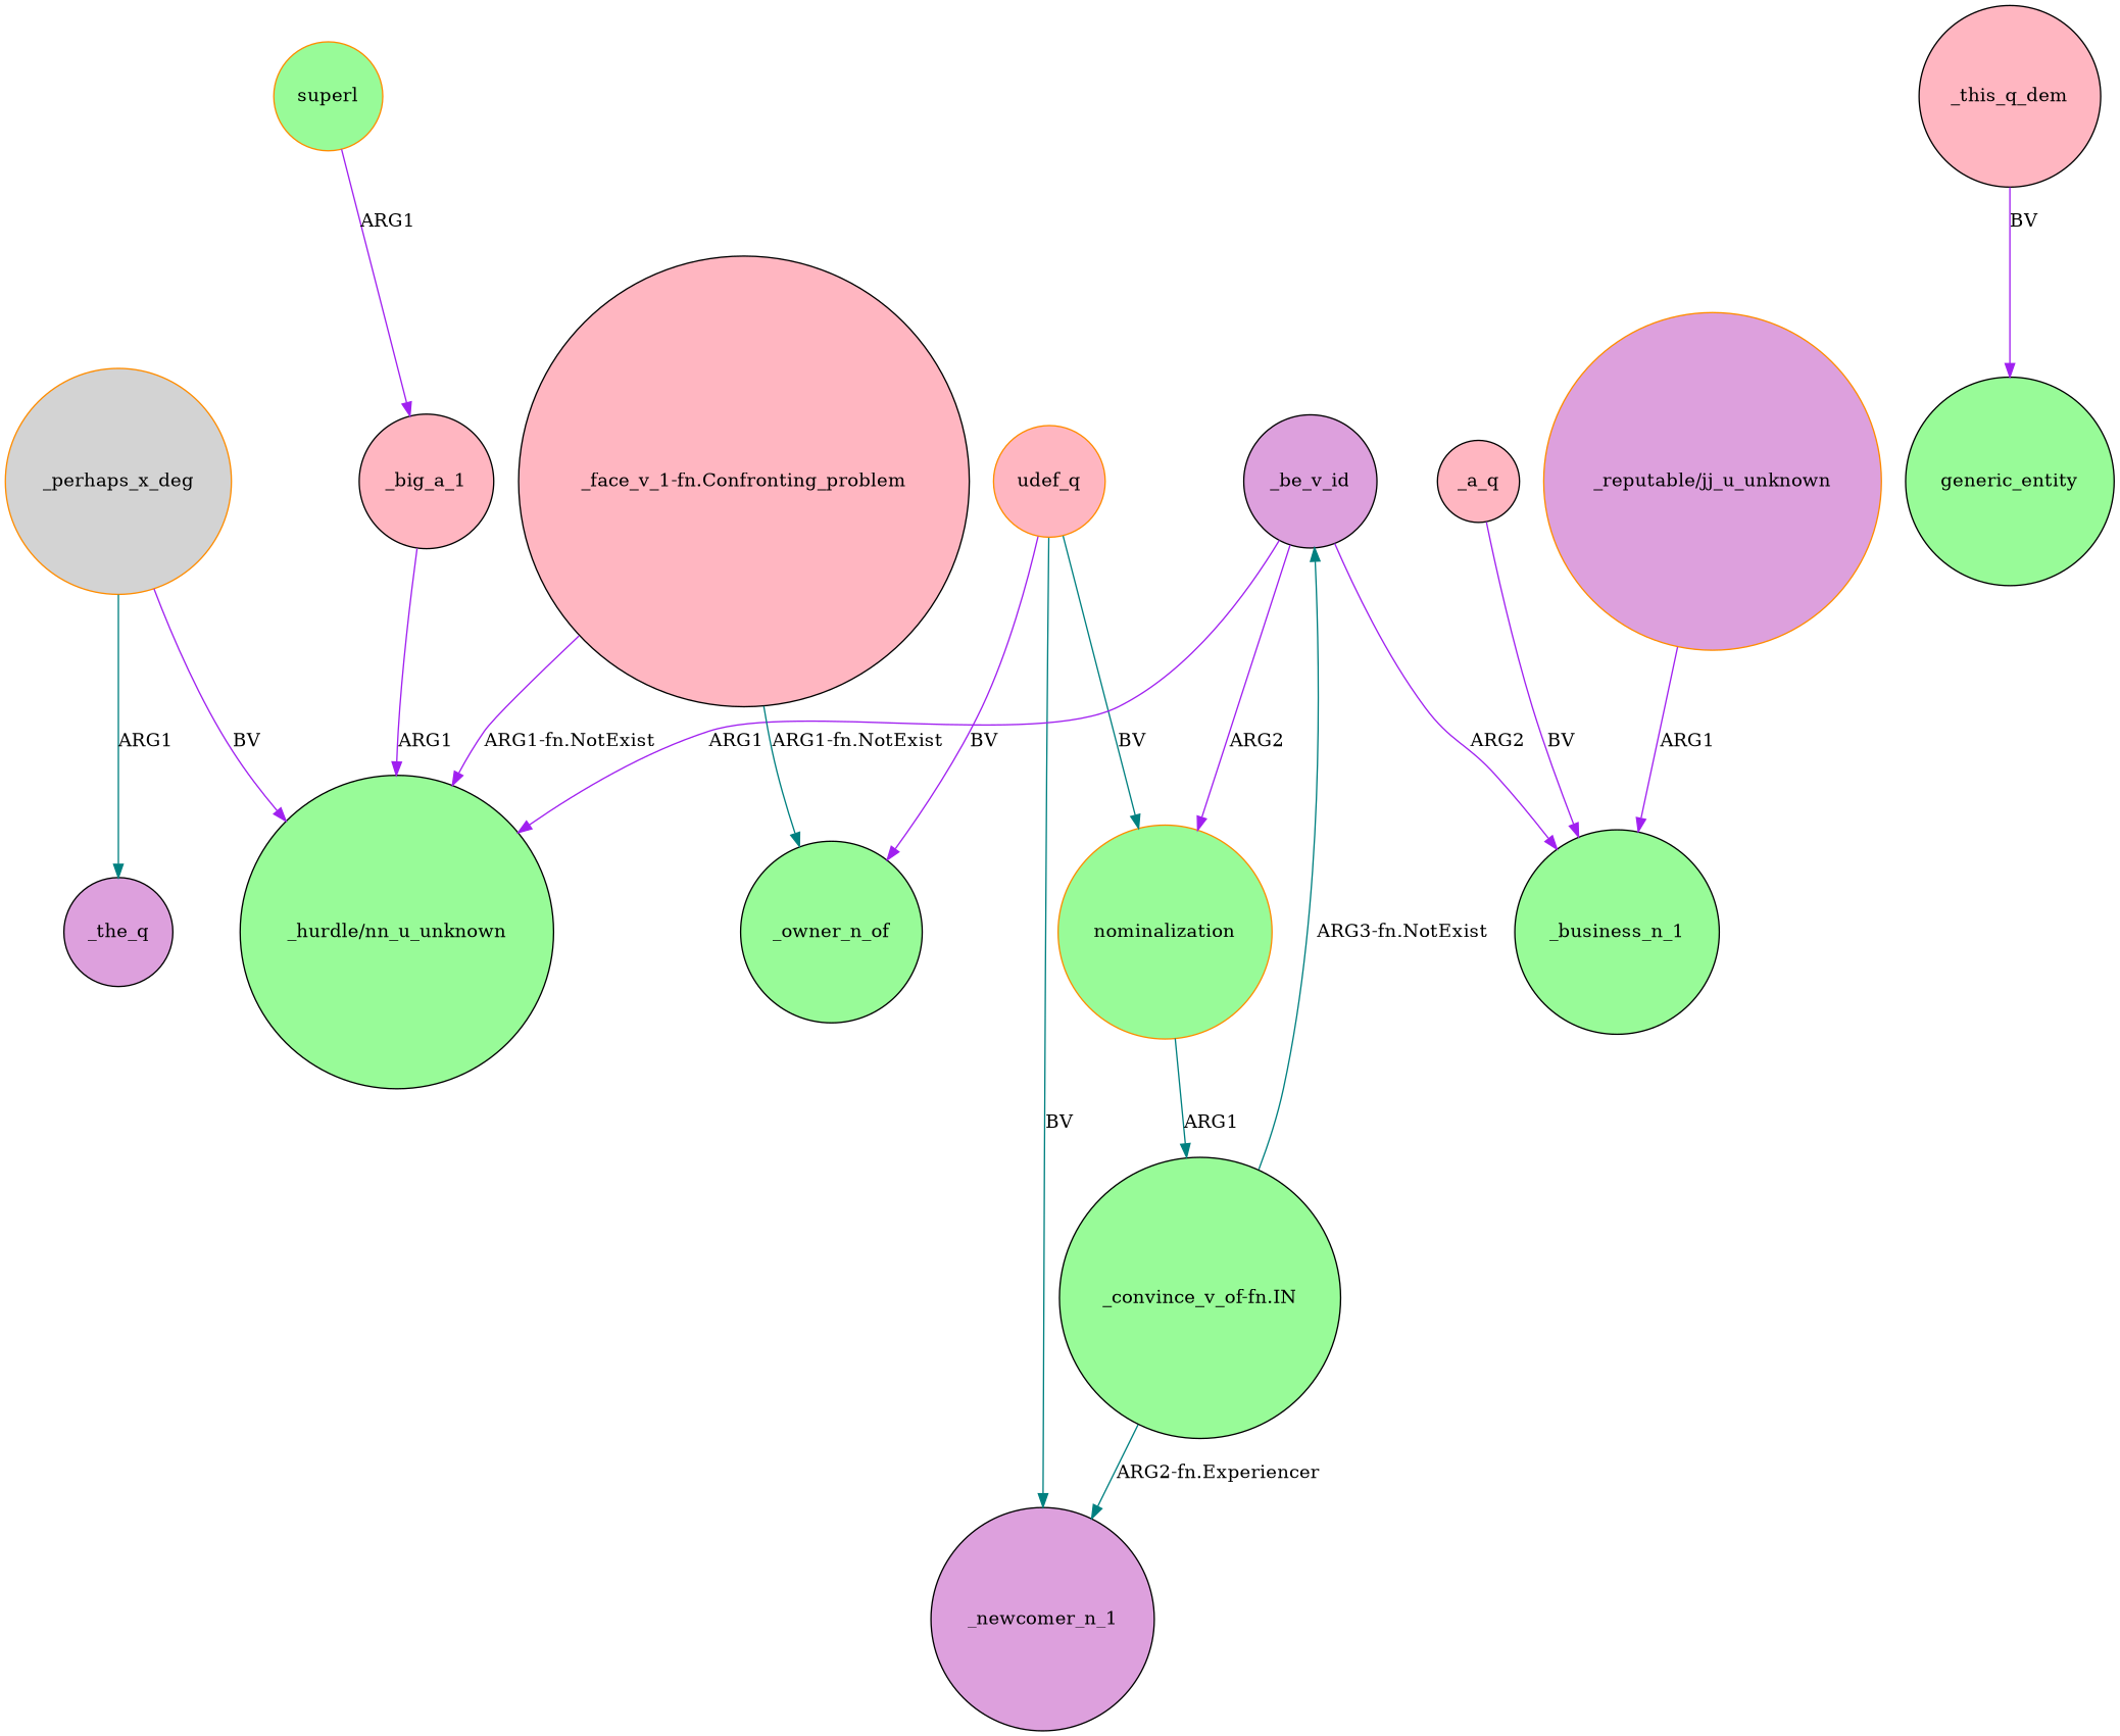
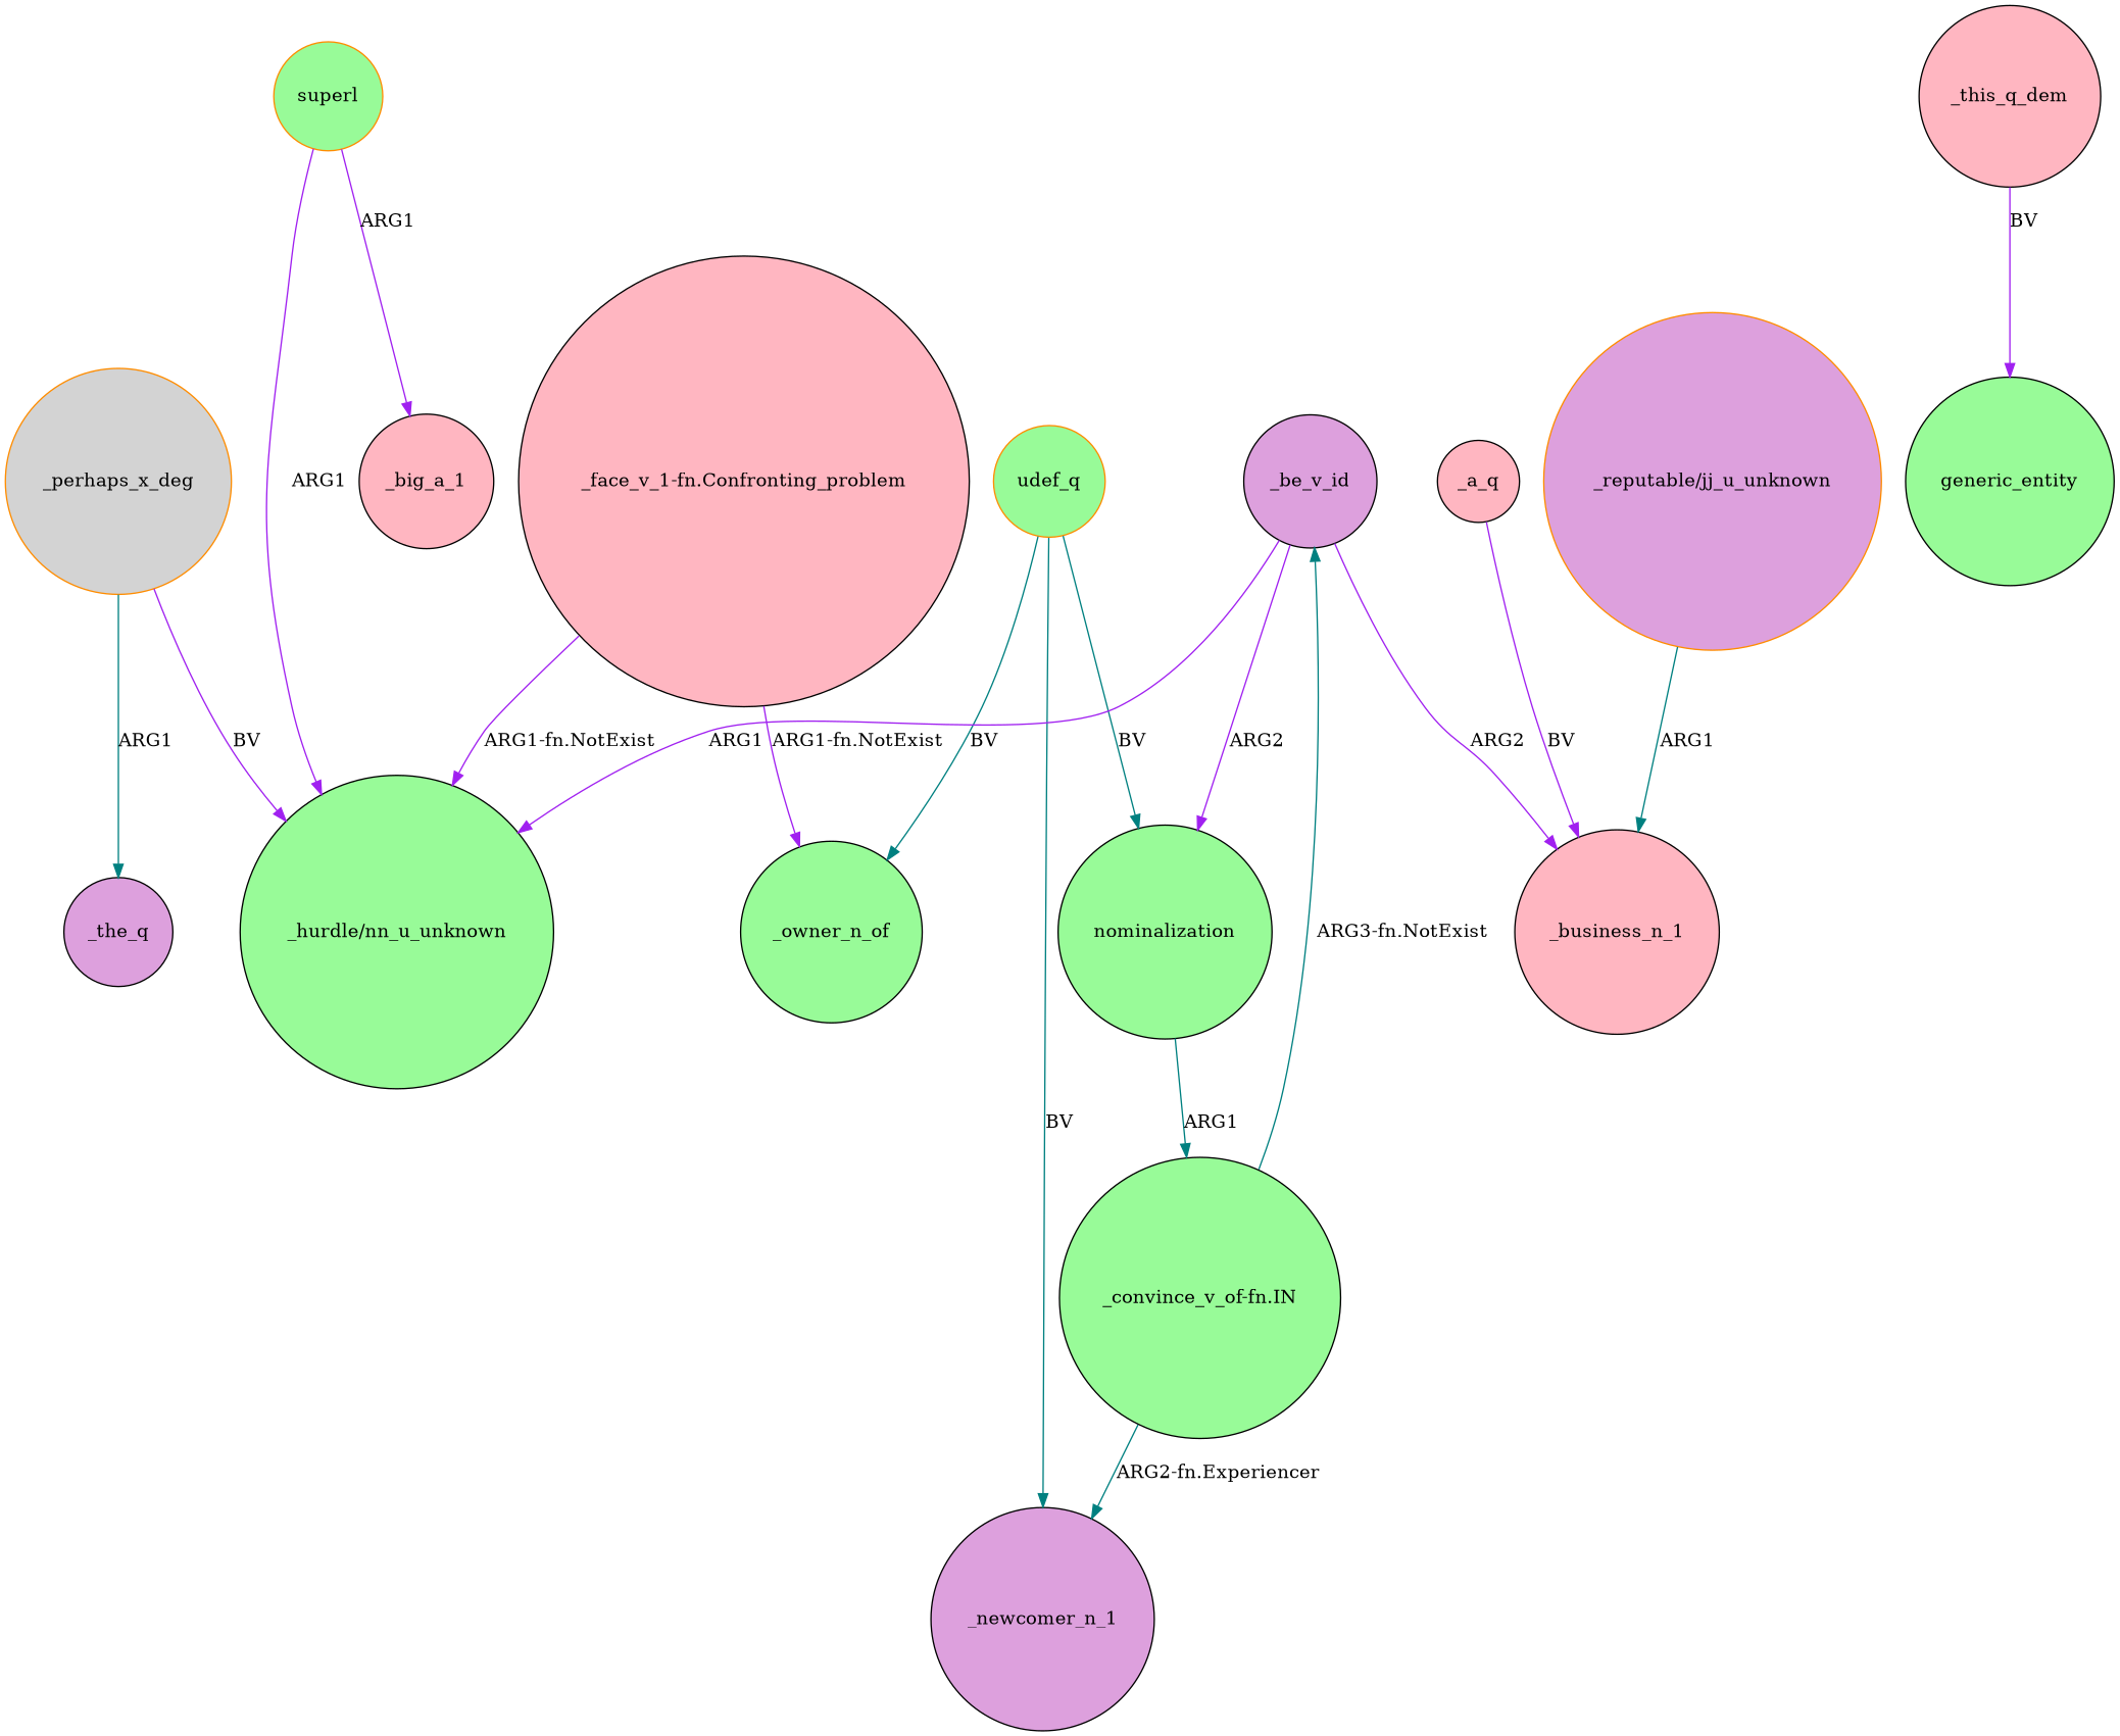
  digraph {
    node [color=black fillcolor=palegreen shape=circle style=filled]
    edge [color=purple]
    "_hurdle/nn_u_unknown"
    _big_a_1 [fillcolor=lightpink]
-   _business_n_1
+   _business_n_1 [fillcolor=lightpink]
    _a_q [fillcolor=lightpink]
    "_reputable/jj_u_unknown" [color=darkorange fillcolor=plum]
-   udef_q [color=darkorange fillcolor=lightpink]
+   udef_q [color=darkorange]
    _newcomer_n_1 [fillcolor=plum]
-   nominalization [color=darkorange]
+   nominalization
    _owner_n_of
    "_convince_v_of-fn.IN"
    _be_v_id [fillcolor=plum]
    generic_entity
    "_face_v_1-fn.Confronting_problem" [fillcolor=lightpink]
    _this_q_dem [fillcolor=lightpink]
    _perhaps_x_deg [color=darkorange fillcolor=lightgrey]
    _the_q [fillcolor=plum]
    superl [color=darkorange]
-   _big_a_1 -> "_hurdle/nn_u_unknown" [label=ARG1]
+   superl -> "_hurdle/nn_u_unknown" [label=ARG1]
    _a_q -> _business_n_1 [label=BV]
-   "_reputable/jj_u_unknown" -> _business_n_1 [label=ARG1]
+   "_reputable/jj_u_unknown" -> _business_n_1 [color=teal label=ARG1]
    udef_q -> _newcomer_n_1 [color=teal label=BV]
    udef_q -> nominalization [color=teal label=BV]
-   udef_q -> _owner_n_of [label=BV]
+   udef_q -> _owner_n_of [color=teal label=BV]
    nominalization -> "_convince_v_of-fn.IN" [color=teal label=ARG1]
    "_convince_v_of-fn.IN" -> _newcomer_n_1 [color=teal label="ARG2-fn.Experiencer"]
    "_convince_v_of-fn.IN" -> _be_v_id [color=teal label="ARG3-fn.NotExist"]
    _be_v_id -> "_hurdle/nn_u_unknown" [label=ARG1]
    _be_v_id -> _business_n_1 [label=ARG2]
    _be_v_id -> nominalization [label=ARG2]
    "_face_v_1-fn.Confronting_problem" -> "_hurdle/nn_u_unknown" [label="ARG1-fn.NotExist"]
-   "_face_v_1-fn.Confronting_problem" -> _owner_n_of [color=teal label="ARG1-fn.NotExist"]
+   "_face_v_1-fn.Confronting_problem" -> _owner_n_of [label="ARG1-fn.NotExist"]
    _this_q_dem -> generic_entity [label=BV]
    _perhaps_x_deg -> "_hurdle/nn_u_unknown" [label=BV]
    _perhaps_x_deg -> _the_q [color=teal label=ARG1]
    superl -> _big_a_1 [label=ARG1]
  }
